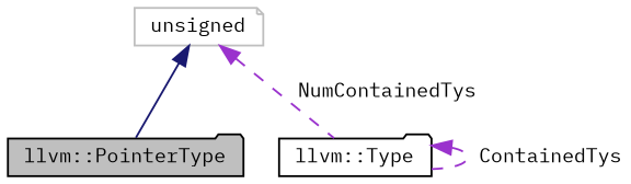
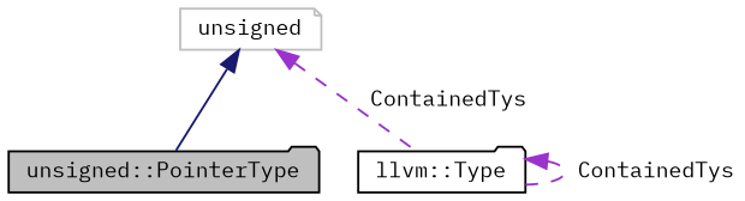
  digraph {
    fontname="IBM Plex Mono"
    node [color=black fontname="IBM Plex Mono" fontsize=10 shape=folder]
    edge [color=darkorchid3 dir=back fontname="IBM Plex Mono" fontsize=10 labelfontname=Helvetica labelfontsize=10 style=dashed]
-   n1 [fillcolor=grey75 fontcolor=black height=0.2 label="llvm::PointerType" style=filled width=0.4]
+   n1 [fillcolor=grey75 fontcolor=black height=0.2 label="unsigned::PointerType" style=filled width=0.4]
    n2 [height=0.2 label="llvm::Type" width=0.4]
    n3 [color=grey75 height=0.2 label=unsigned shape=note width=0.4]
    n2 -> n2 [label=" ContainedTys"]
    n3 -> n1 [color=midnightblue style=solid]
-   n3 -> n2 [label=" NumContainedTys"]
+   n3 -> n2 [label=" ContainedTys"]
  }
